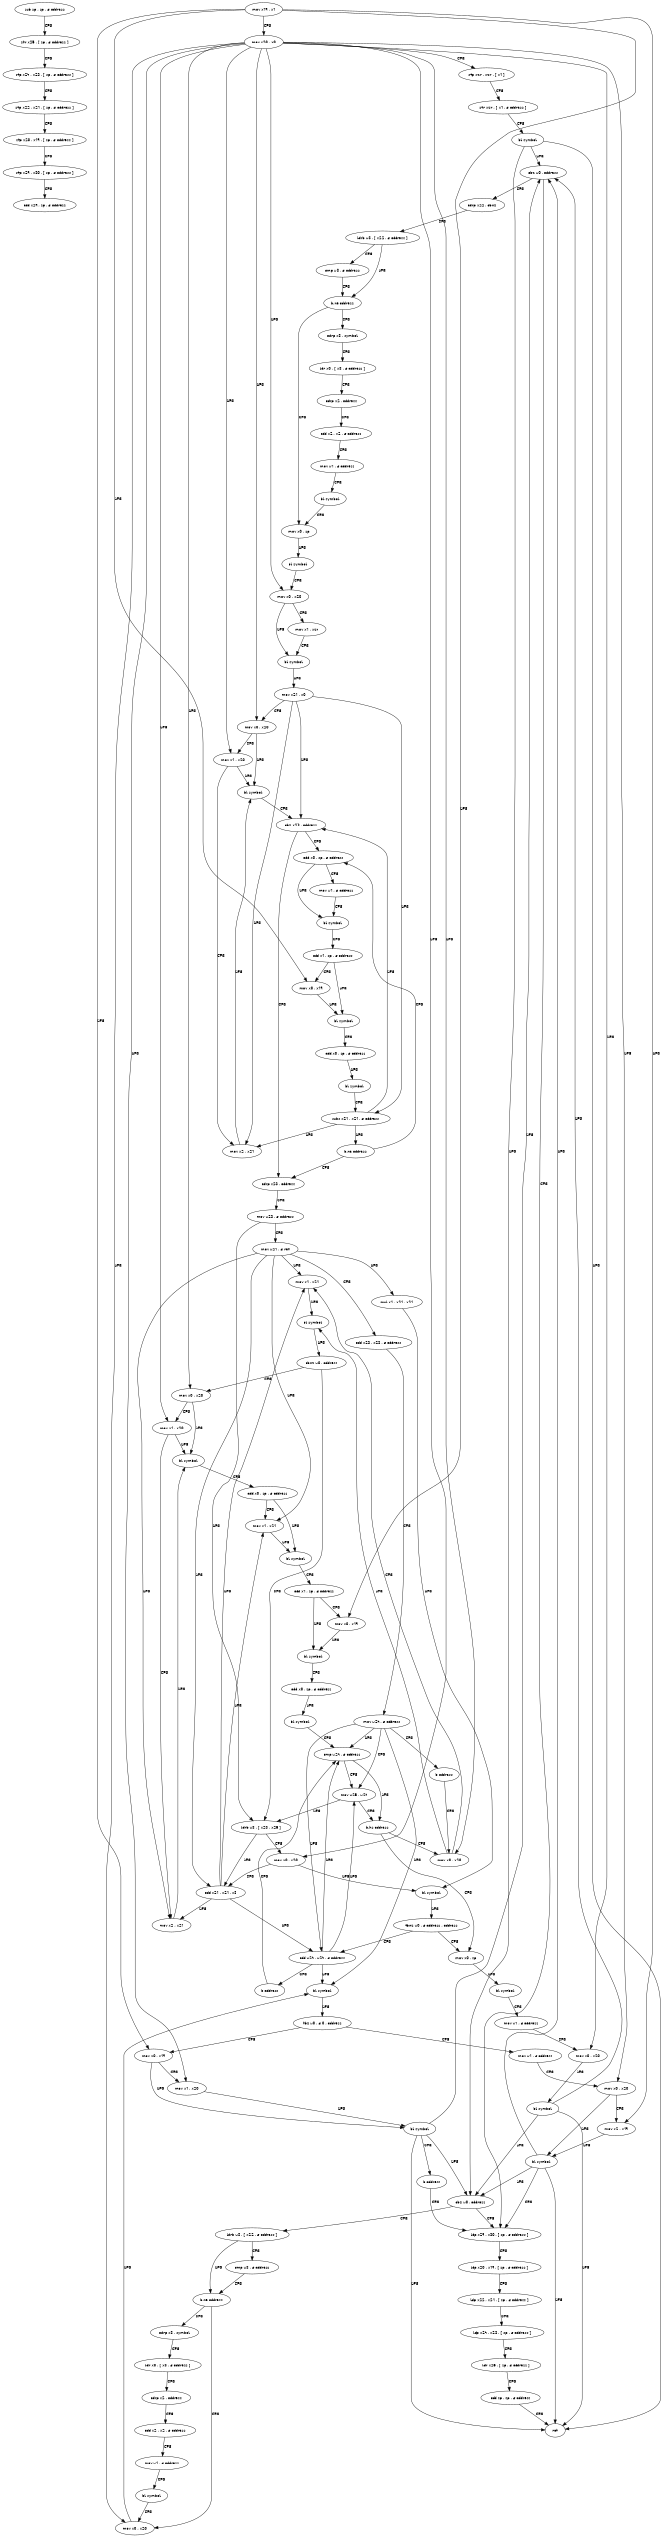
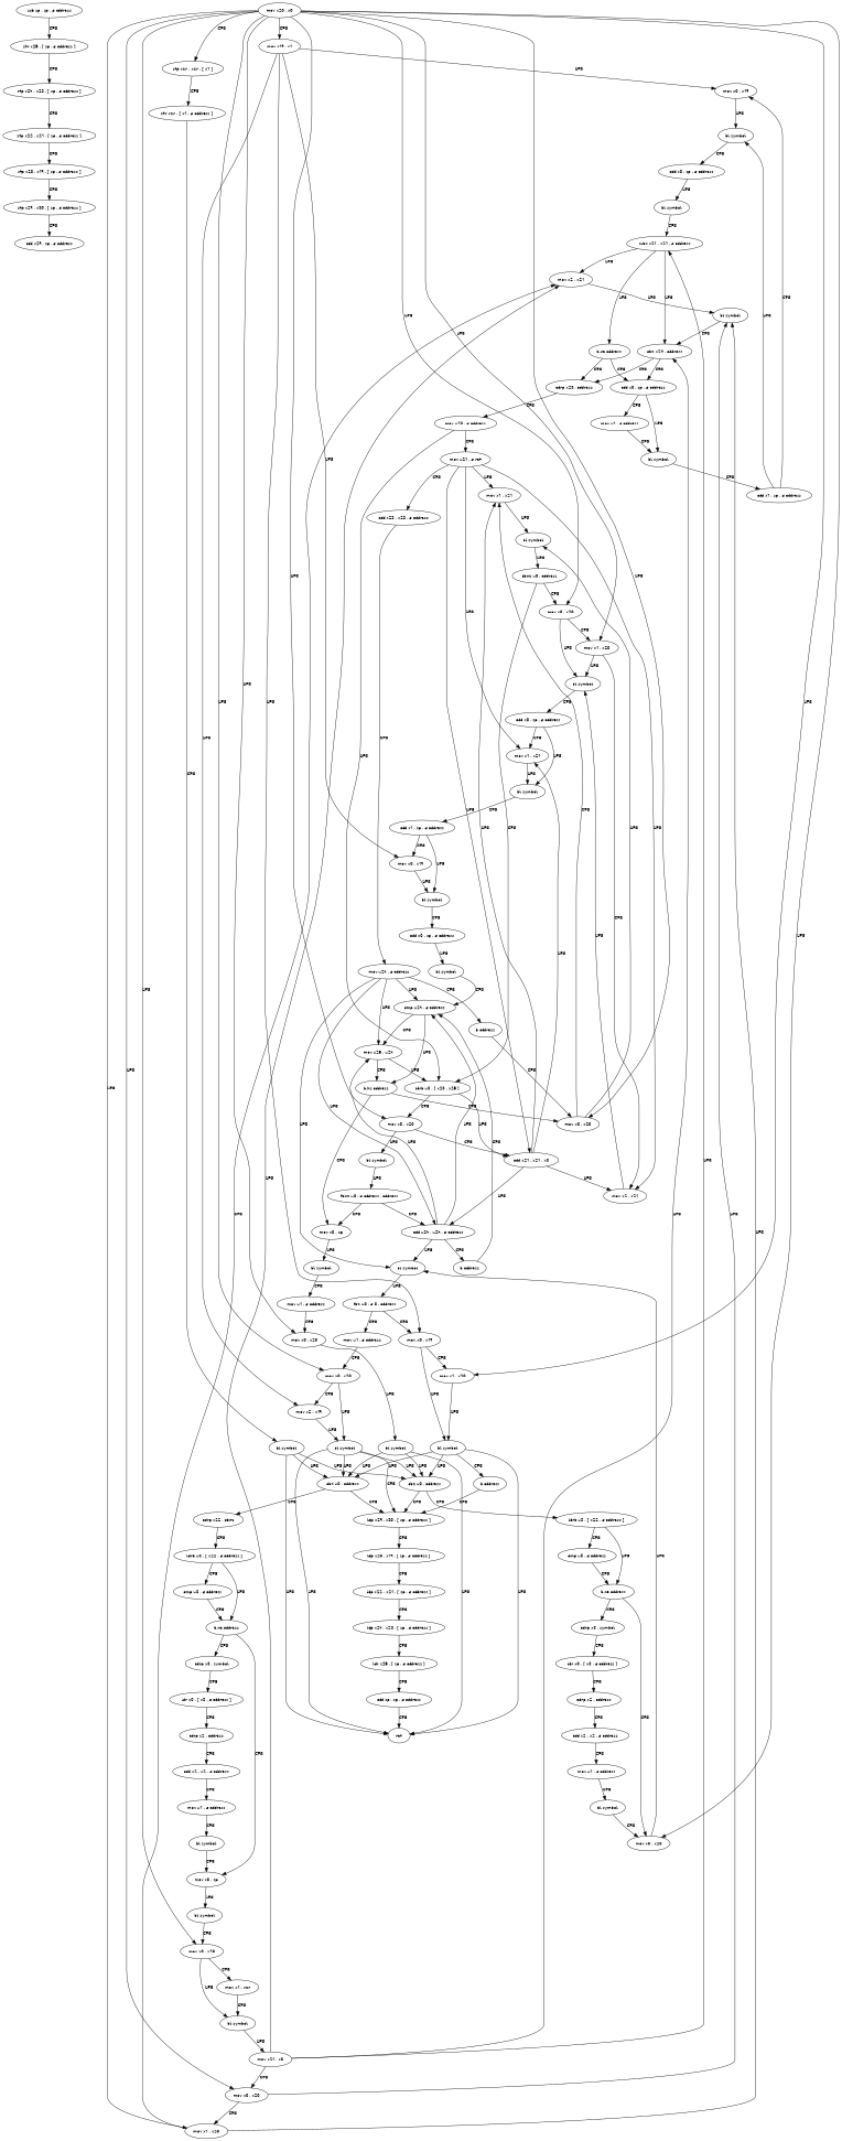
  digraph {
    fontname="Patrick Hand"
    node [fontname="Patrick Hand"]
    edge [fontname="Patrick Hand"]
    n1 [label="sub sp , sp , # address"]
    n2 [label="str x25 , [ sp , # address ]"]
    n3 [label="stp x24 , x23 , [ sp , # address ]"]
    n4 [label="stp x22 , x21 , [ sp , # address ]"]
    n5 [label="stp x20 , x19 , [ sp , # address ]"]
    n6 [label="stp x29 , x30 , [ sp , # address ]"]
    n7 [label="add x29 , sp , # address"]
    n8 [label="mov x19 , x1"]
    n9 [label="mov x20 , x0"]
    n10 [label="mov x0 , x19"]
    n11 [label="mov x0 , x19"]
    n12 [label="mov x0 , x19"]
    n13 [label="mov x2 , x19"]
    n14 [label="stp xzr , xzr , [ x1 ]"]
    n15 [label="mov x0 , x20"]
    n16 [label="mov x0 , x20"]
    n17 [label="mov x1 , x20"]
    n18 [label="mov x0 , x20"]
    n19 [label="mov x0 , x20"]
    n20 [label="mov x1 , x20"]
    n21 [label="mov x0 , x20"]
    n22 [label="mov x0 , x20"]
    n23 [label="mov x0 , x20"]
    n24 [label="mov x0 , x20"]
    n25 [label="mov x1 , x20"]
    n26 [label="bl symbol"]
    n27 [label="bl symbol"]
    n28 [label="bl symbol"]
    n29 [label="bl symbol"]
    n30 [label="str xzr , [ x1 , # address ]"]
    n31 [label="mov x1 , xzr"]
    n32 [label="bl symbol"]
    n33 [label="bl symbol"]
    n34 [label="mov x2 , x21"]
    n35 [label="mov x1 , x21"]
    n36 [label="bl symbol"]
    n37 [label="bl symbol"]
    n38 [label="mov x2 , x21"]
    n39 [label="add x21 , x21 , x8"]
    n40 [label="bl symbol"]
    n41 [label="bl symbol"]
    n42 [label="bl symbol"]
    n43 [label="bl symbol"]
    n44 [label="cbz w0 , address"]
    n45 [label=ret]
    n46 [label="cbz w0 , address"]
    n47 [label="ldp x29 , x30 , [ sp , # address ]"]
    n48 [label="adrp x22 , cbnz"]
    n49 [label="ldrb w8 , [ x22 , # address ]"]
    n50 [label="ldp x20 , x19 , [ sp , # address ]"]
    n51 [label="ldrb w8 , [ x22 , # address ]"]
    n52 [label="ldp x22 , x21 , [ sp , # address ]"]
    n53 [label="cmp w8 , # address"]
    n54 [label="b.ne address"]
    n55 [label="ldp x24 , x23 , [ sp , # address ]"]
    n56 [label="ldr x25 , [ sp , # address ]"]
    n57 [label="add sp , sp , # address"]
    n58 [label="mov x0 , sp"]
    n59 [label="adrp x8 , symbol"]
    n60 [label="bl symbol"]
    n61 [label="ldr x0 , [ x8 , # address ]"]
    n62 [label="adrp x2 , address"]
    n63 [label="mov x21 , x0"]
    n64 [label="cbz x27 , address"]
    n65 [label="subs x21 , x21 , # address"]
    n66 [label="adrp x23 , address"]
    n67 [label="add x0 , sp , # address"]
    n68 [label="b.ne address"]
    n69 [label="mov w23 , # address"]
    n70 [label="mov w1 , # address"]
    n71 [label="bl symbol"]
    n72 [label="mov w21 , # ret"]
    n73 [label="ldrb w8 , [ x23 , x25 ]"]
    n74 [label="add x1 , sp , # address"]
    n75 [label="add x2 , x2 , # address"]
    n76 [label="mov w1 , # address"]
    n77 [label="bl symbol"]
    n78 [label="add x23 , x23 , # address"]
    n79 [label="mov x1 , x21"]
-   n80 [label="mul x1 , x21 , x21"]
    n81 [label="mov w24 , # address"]
    n82 [label="bl symbol"]
    n83 [label="add w24 , w24 , # address"]
    n84 [label="b address"]
    n85 [label="cmp w24 , # address"]
    n86 [label="mov w25 , w24"]
    n87 [label="b.hs address"]
    n88 [label="b address"]
    n89 [label="tbz w0 , # 0 , address"]
    n90 [label="cbnz w0 , address"]
    n91 [label="add x0 , sp , # address"]
    n92 [label="bl symbol"]
    n93 [label="add x0 , sp , # address"]
    n94 [label="add x1 , sp , # address"]
    n95 [label="add x0 , sp , # address"]
    n96 [label="bl symbol"]
    n97 [label="mov x0 , sp"]
    n98 [label="tbnz w0 , # address , address"]
    n99 [label="bl symbol"]
    n100 [label="mov w1 , # address"]
    n101 [label="cmp w8 , # address"]
    n102 [label="b.ne address"]
    n103 [label="adrp x8 , symbol"]
    n104 [label="ldr x0 , [ x8 , # address ]"]
    n105 [label="adrp x2 , address"]
    n106 [label="mov w1 , # address"]
    n107 [label="b address"]
    n108 [label="add x2 , x2 , # address"]
    n109 [label="mov w1 , # address"]
    n110 [label="bl symbol"]
    n1 -> n2 [label=CFG]
    n2 -> n3 [label=CFG]
    n3 -> n4 [label=CFG]
    n4 -> n5 [label=CFG]
    n5 -> n6 [label=CFG]
    n6 -> n7 [label=CFG]
-   n8 -> n9 [label=CFG]
+   n9 -> n8 [label=CFG]
    n8 -> n10 [label=DFG]
    n8 -> n11 [label=DFG]
    n8 -> n12 [label=DFG]
    n8 -> n13 [label=DFG]
    n9 -> n14 [label=CFG]
    n9 -> n15 [label=DFG]
    n9 -> n16 [label=DFG]
    n9 -> n17 [label=DFG]
    n9 -> n18 [label=DFG]
    n9 -> n19 [label=DFG]
    n9 -> n20 [label=DFG]
    n9 -> n21 [label=DFG]
    n9 -> n22 [label=DFG]
    n9 -> n23 [label=DFG]
    n9 -> n24 [label=DFG]
    n9 -> n25 [label=DFG]
    n10 -> n26 [label=DFG]
    n11 -> n27 [label=DFG]
    n12 -> n25 [label=CFG]
    n12 -> n28 [label=DFG]
    n13 -> n29 [label=DFG]
    n14 -> n30 [label=CFG]
    n15 -> n31 [label=CFG]
    n15 -> n32 [label=DFG]
    n16 -> n17 [label=CFG]
    n16 -> n33 [label=DFG]
    n17 -> n33 [label=DFG]
    n17 -> n34 [label=CFG]
    n18 -> n35 [label=CFG]
    n18 -> n36 [label=DFG]
    n19 -> n20 [label=CFG]
    n19 -> n37 [label=DFG]
    n20 -> n37 [label=DFG]
    n20 -> n38 [label=CFG]
    n21 -> n39 [label=CFG]
    n21 -> n40 [label=DFG]
    n22 -> n41 [label=DFG]
    n23 -> n42 [label=DFG]
    n24 -> n13 [label=CFG]
    n24 -> n29 [label=DFG]
    n25 -> n28 [label=DFG]
    n26 -> n91 [label=CFG]
    n27 -> n95 [label=CFG]
    n28 -> n44 [label=DFG]
    n28 -> n45 [label=DFG]
    n28 -> n46 [label=DFG]
    n28 -> n107 [label=CFG]
    n29 -> n44 [label=DFG]
    n29 -> n45 [label=DFG]
    n29 -> n46 [label=DFG]
    n29 -> n47 [label=CFG]
    n30 -> n43 [label=CFG]
    n31 -> n32 [label=CFG]
    n32 -> n63 [label=DFG]
    n33 -> n64 [label=CFG]
    n34 -> n33 [label=DFG]
    n35 -> n36 [label=DFG]
    n36 -> n90 [label=DFG]
    n37 -> n93 [label=CFG]
    n38 -> n37 [label=DFG]
    n39 -> n35 [label=DFG]
    n39 -> n38 [label=DFG]
    n39 -> n79 [label=DFG]
    n39 -> n83 [label=DFG]
    n40 -> n98 [label=DFG]
    n41 -> n44 [label=DFG]
    n41 -> n45 [label=DFG]
    n41 -> n46 [label=DFG]
    n42 -> n89 [label=DFG]
    n43 -> n44 [label=DFG]
    n43 -> n45 [label=DFG]
    n43 -> n46 [label=DFG]
    n44 -> n47 [label=CFG]
    n44 -> n48 [label=CFG]
    n46 -> n47 [label=CFG]
    n46 -> n49 [label=CFG]
    n47 -> n50 [label=CFG]
    n48 -> n51 [label=CFG]
    n49 -> n101 [label=CFG]
    n49 -> n102 [label=DFG]
    n50 -> n52 [label=CFG]
    n51 -> n53 [label=CFG]
    n51 -> n54 [label=DFG]
    n52 -> n55 [label=CFG]
    n53 -> n54 [label=CFG]
    n54 -> n58 [label=CFG]
    n54 -> n59 [label=CFG]
    n55 -> n56 [label=CFG]
    n56 -> n57 [label=CFG]
    n57 -> n45 [label=CFG]
    n58 -> n60 [label=DFG]
    n59 -> n61 [label=CFG]
    n60 -> n15 [label=CFG]
    n61 -> n62 [label=CFG]
    n62 -> n75 [label=CFG]
    n63 -> n16 [label=CFG]
    n63 -> n34 [label=DFG]
    n63 -> n64 [label=DFG]
    n63 -> n65 [label=DFG]
    n64 -> n66 [label=CFG]
    n64 -> n67 [label=CFG]
    n65 -> n34 [label=DFG]
    n65 -> n64 [label=DFG]
    n65 -> n68 [label=DFG]
    n66 -> n69 [label=CFG]
    n67 -> n70 [label=CFG]
    n67 -> n71 [label=DFG]
    n68 -> n66 [label=CFG]
    n68 -> n67 [label=CFG]
    n69 -> n72 [label=CFG]
    n69 -> n73 [label=DFG]
    n70 -> n71 [label=CFG]
    n71 -> n74 [label=CFG]
    n72 -> n35 [label=DFG]
    n72 -> n38 [label=DFG]
    n72 -> n39 [label=DFG]
    n72 -> n78 [label=CFG]
    n72 -> n79 [label=DFG]
-   n72 -> n80 [label=DFG]
    n73 -> n21 [label=CFG]
    n73 -> n39 [label=DFG]
    n74 -> n10 [label=CFG]
    n74 -> n26 [label=DFG]
    n75 -> n76 [label=CFG]
    n76 -> n77 [label=CFG]
    n77 -> n58 [label=CFG]
    n78 -> n81 [label=CFG]
    n79 -> n82 [label=DFG]
-   n80 -> n40 [label=DFG]
    n81 -> n42 [label=DFG]
    n81 -> n83 [label=DFG]
    n81 -> n84 [label=CFG]
    n81 -> n85 [label=DFG]
-   n81 -> n86 [label=CFG]
+   n81 -> n86 [label=DFG]
    n82 -> n94 [label=CFG]
    n83 -> n42 [label=DFG]
    n83 -> n85 [label=DFG]
    n83 -> n86 [label=DFG]
    n83 -> n88 [label=CFG]
    n84 -> n18 [label=CFG]
    n85 -> n86 [label=CFG]
    n85 -> n87 [label=DFG]
    n86 -> n73 [label=DFG]
    n86 -> n87 [label=CFG]
    n87 -> n18 [label=CFG]
    n87 -> n97 [label=CFG]
    n88 -> n85 [label=CFG]
    n89 -> n12 [label=CFG]
    n89 -> n106 [label=CFG]
    n90 -> n19 [label=CFG]
    n90 -> n73 [label=CFG]
    n91 -> n92 [label=DFG]
    n92 -> n65 [label=CFG]
    n93 -> n79 [label=CFG]
    n93 -> n82 [label=DFG]
    n94 -> n11 [label=CFG]
    n94 -> n27 [label=DFG]
    n95 -> n96 [label=DFG]
    n96 -> n85 [label=CFG]
    n97 -> n99 [label=DFG]
    n98 -> n83 [label=CFG]
    n98 -> n97 [label=CFG]
    n99 -> n100 [label=CFG]
    n100 -> n22 [label=CFG]
    n101 -> n102 [label=CFG]
    n102 -> n23 [label=CFG]
    n102 -> n103 [label=CFG]
    n103 -> n104 [label=CFG]
    n104 -> n105 [label=CFG]
    n105 -> n108 [label=CFG]
    n106 -> n24 [label=CFG]
    n107 -> n47 [label=CFG]
    n108 -> n109 [label=CFG]
    n109 -> n110 [label=CFG]
    n110 -> n23 [label=CFG]
  }
